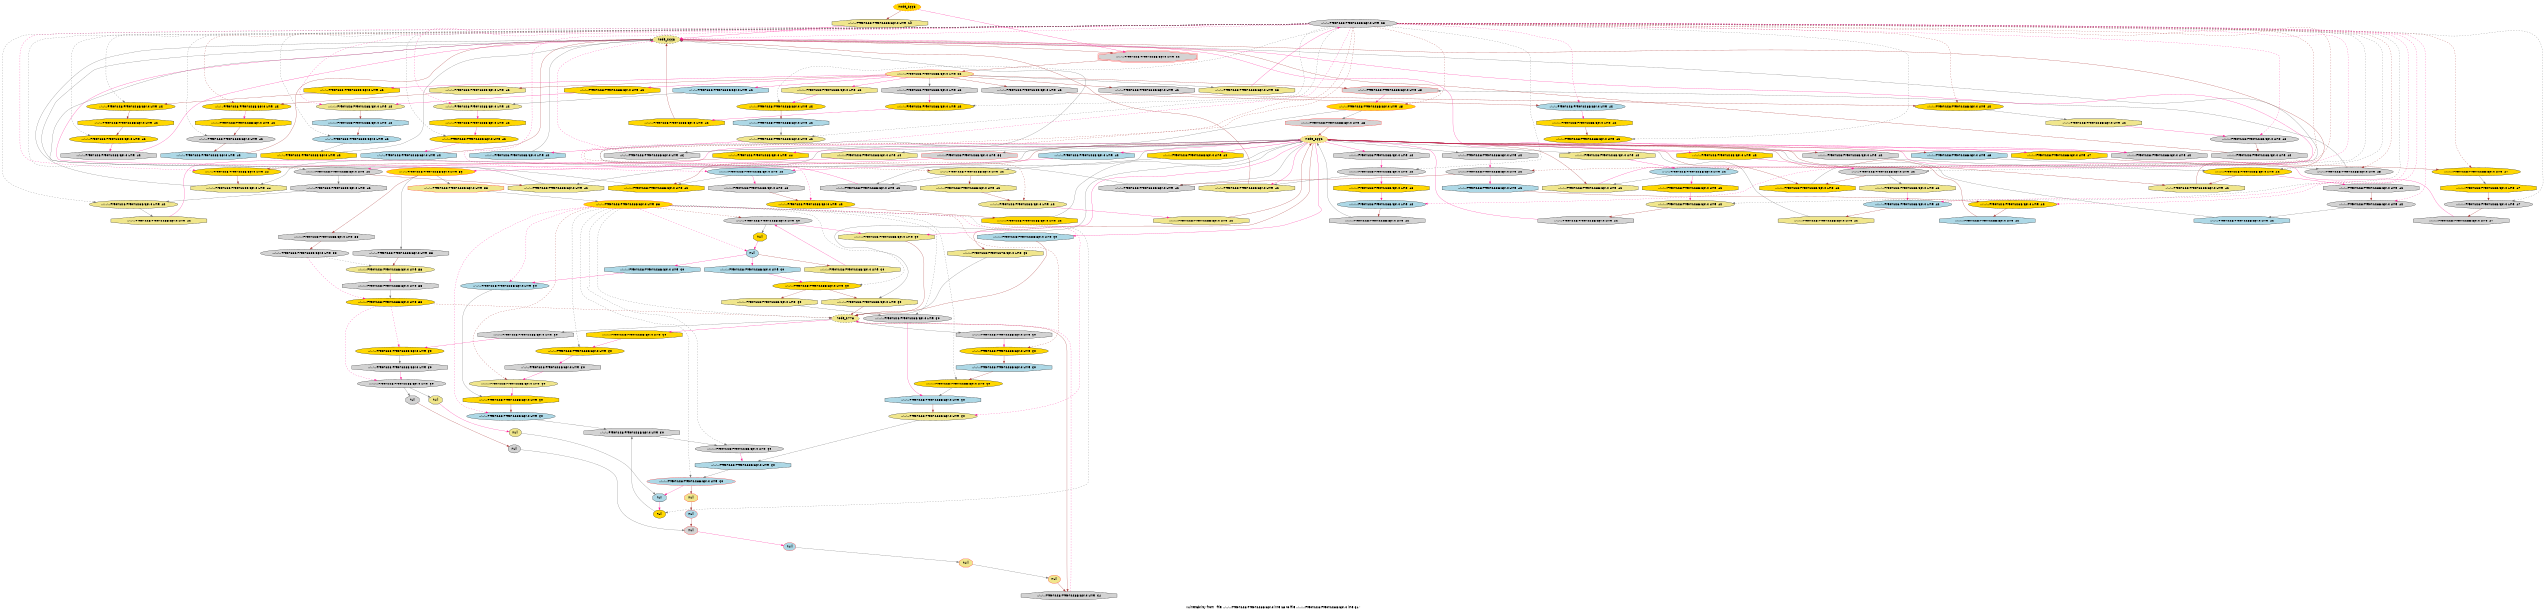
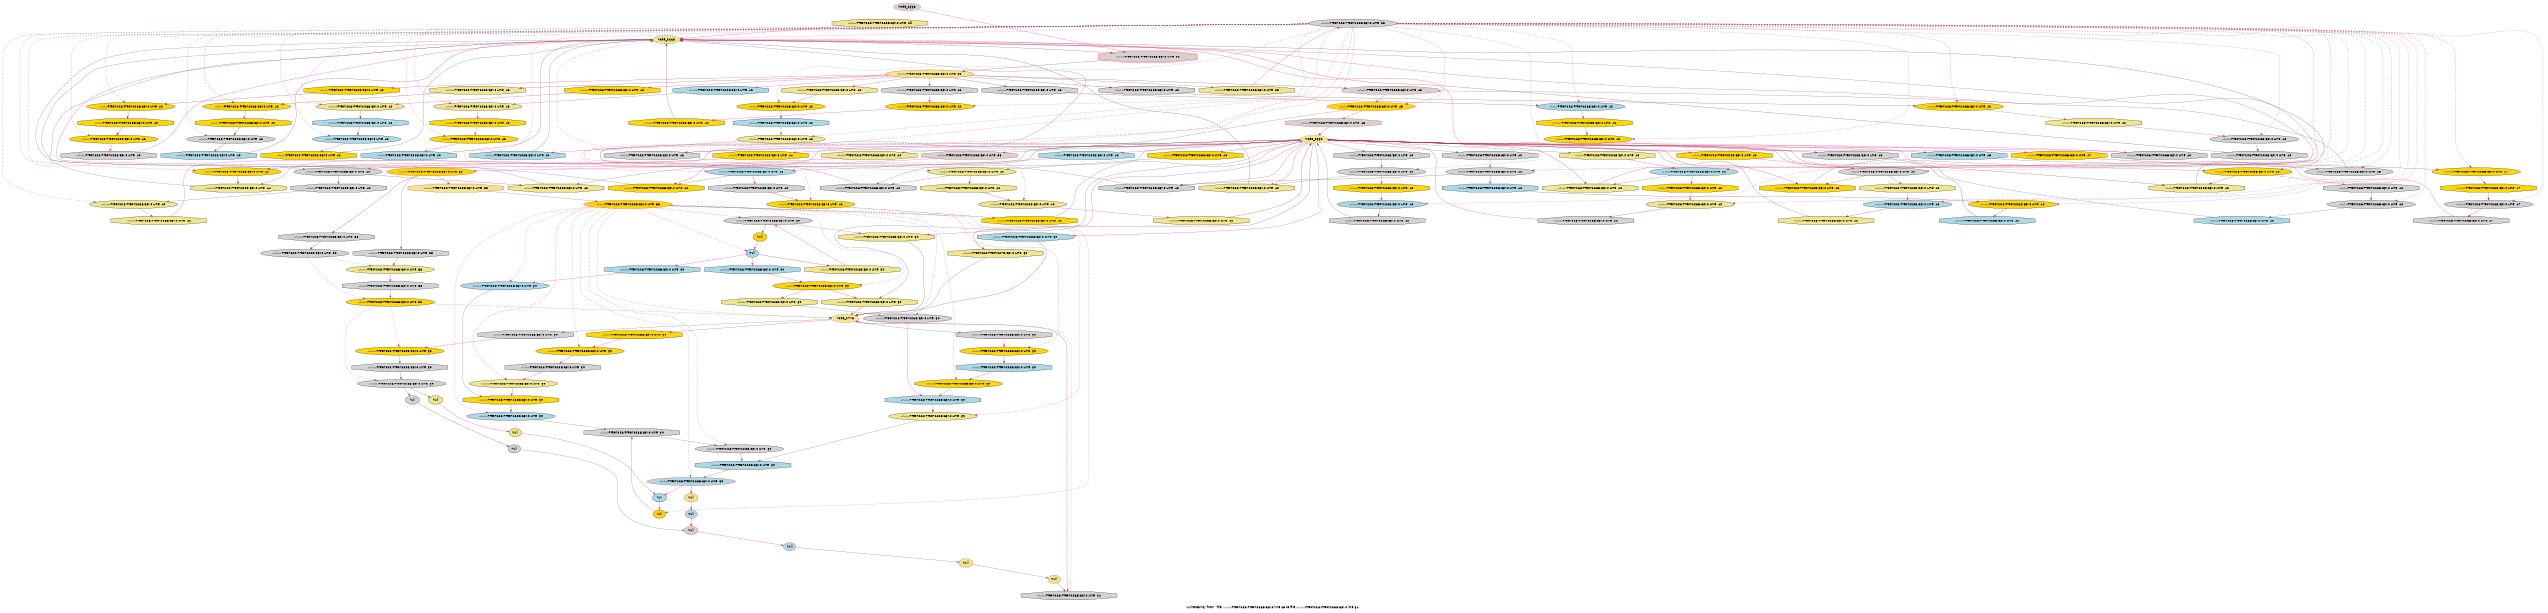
  digraph {
    fontname="DejaVu Sans"
    label="Vulnerability from  'file ../../../Preon128/Preon128B/api.c line 15 to file ../../../Preon128/Preon128B/api.c line 64 ' "
    node [fillcolor=lightgrey fontname="DejaVu Sans" shape=octagon style="solid,filled"]
    edge [color=deeppink fontname="DejaVu Sans"]
    n1 [label="../../../Preon128/Preon128B/api.c Line  23" shape=ellipse]
    node_2663 [fillcolor=khaki shape=ellipse style="dashed,filled"]
    n3 [fillcolor=gold label="../../../Preon128/Preon128B/api.c Line  47" shape=ellipse]
    n4 [fillcolor=khaki label="../../../Preon128/Preon128B/api.c Line  42" shape=ellipse]
    n5 [fillcolor=khaki label="../../../Preon128/Preon128B/api.c Line  42" shape=ellipse]
    n6 [fillcolor=khaki label="../../../Preon128/Preon128B/api.c Line  42" shape=ellipse]
    n7 [fillcolor=khaki label="../../../Preon128/Preon128B/api.c Line  42" shape=ellipse]
    n8 [fillcolor=gold label="../../../Preon128/Preon128B/api.c Line  42" shape=ellipse]
    n9 [fillcolor=gold label="../../../Preon128/Preon128B/api.c Line  42" shape=ellipse]
    n10 [fillcolor=lightblue label="../../../Preon128/Preon128B/api.c Line  42" shape=ellipse]
    n11 [fillcolor=gold label="../../../Preon128/Preon128B/api.c Line  44" shape=ellipse]
    n12 [fillcolor=lightblue label="../../../Preon128/Preon128B/api.c Line  42" shape=ellipse]
    n13 [fillcolor=lightblue label="../../../Preon128/Preon128B/api.c Line  42" shape=ellipse]
    n14 [fillcolor=gold label="../../../Preon128/Preon128B/api.c Line  42" shape=ellipse]
    n15 [label="../../../Preon128/Preon128B/api.c Line  42" shape=ellipse]
    n16 [fillcolor=gold label="../../../Preon128/Preon128B/api.c Line  42" shape=ellipse]
    n17 [label="../../../Preon128/Preon128B/api.c Line  42" shape=ellipse]
    n18 [fillcolor=lightblue label="../../../Preon128/Preon128B/api.c Line  42" shape=ellipse]
    n19 [fillcolor=khaki label="../../../Preon128/Preon128B/api.c Line  42" shape=ellipse]
    n20 [fillcolor=gold label="../../../Preon128/Preon128B/api.c Line  42" shape=ellipse]
    n21 [color=red fillcolor=gold label="../../../Preon128/Preon128B/api.c Line  45" shape=ellipse]
    n22 [fillcolor=gold label="../../../Preon128/Preon128B/api.c Line  42" shape=ellipse]
    n23 [label="../../../Preon128/Preon128B/api.c Line  42" shape=ellipse]
    n24 [label="../../../Preon128/Preon128B/api.c Line  42" shape=ellipse]
    n25 [fillcolor=khaki label="../../../Preon128/Preon128B/api.c Line  42" shape=ellipse]
    n26 [label="../../../Preon128/Preon128B/api.c Line  47" shape=ellipse]
    n27 [fillcolor=gold label="../../../Preon128/Preon128B/api.c Line  42" shape=ellipse]
    n28 [label="../../../Preon128/Preon128B/api.c Line  45" shape=ellipse]
    n29 [label="../../../Preon128/Preon128B/api.c Line  42" shape=ellipse]
    n30 [fillcolor=gold label="../../../Preon128/Preon128B/api.c Line  42" shape=ellipse]
    n31 [fillcolor=gold label="../../../Preon128/Preon128B/api.c Line  42" shape=ellipse]
    n32 [label="../../../Preon128/Preon128B/api.c Line  42" shape=ellipse]
    n33 [fillcolor=khaki label="../../../Preon128/Preon128B/api.c Line  42" shape=ellipse]
    n34 [fillcolor=lightblue label="../../../Preon128/Preon128B/api.c Line  42" shape=ellipse]
    n35 [fillcolor=lightblue label="../../../Preon128/Preon128B/api.c Line  42" shape=ellipse]
    n36 [fillcolor=gold label="../../../Preon128/Preon128B/api.c Line  42" shape=ellipse]
    n37 [label="../../../Preon128/Preon128B/api.c Line  42" shape=ellipse]
    n38 [fillcolor=gold label="../../../Preon128/Preon128B/api.c Line  42" shape=ellipse]
    n39 [color=red label="../../../Preon128/Preon128B/api.c Line  22" shape=doubleoctagon]
    n40 [fillcolor=gold label="../../../Preon128/Preon128B/api.c Line  47"]
    n41 [fillcolor=lightblue label="../../../Preon128/Preon128B/api.c Line  42"]
    n42 [fillcolor=khaki label="../../../Preon128/Preon128B/api.c Line  42"]
    n43 [label="../../../Preon128/Preon128B/api.c Line  42"]
    n44 [fillcolor=khaki label="../../../Preon128/Preon128B/api.c Line  42"]
    n45 [label="../../../Preon128/Preon128B/api.c Line  42"]
    n46 [fillcolor=gold label="../../../Preon128/Preon128B/api.c Line  42"]
    n47 [label="../../../Preon128/Preon128B/api.c Line  42"]
    n48 [fillcolor=khaki label="../../../Preon128/Preon128B/api.c Line  44"]
    n49 [fillcolor=gold label="../../../Preon128/Preon128B/api.c Line  42"]
    n50 [label="../../../Preon128/Preon128B/api.c Line  42"]
    n51 [fillcolor=gold label="../../../Preon128/Preon128B/api.c Line  42"]
    n52 [label="../../../Preon128/Preon128B/api.c Line  42"]
    n53 [fillcolor=khaki label="../../../Preon128/Preon128B/api.c Line  42"]
    n54 [fillcolor=gold label="../../../Preon128/Preon128B/api.c Line  42"]
    n55 [fillcolor=khaki label="../../../Preon128/Preon128B/api.c Line  42"]
    n56 [label="../../../Preon128/Preon128B/api.c Line  42"]
    n57 [fillcolor=gold label="../../../Preon128/Preon128B/api.c Line  42"]
    n58 [fillcolor=khaki label="../../../Preon128/Preon128B/api.c Line  42"]
    n59 [fillcolor=khaki label="../../../Preon128/Preon128B/api.c Line  42"]
    n60 [label="../../../Preon128/Preon128B/api.c Line  42"]
    n61 [fillcolor=khaki label="../../../Preon128/Preon128B/api.c Line  42"]
    n62 [fillcolor=gold label="../../../Preon128/Preon128B/api.c Line  42"]
    n63 [label="../../../Preon128/Preon128B/api.c Line  46"]
    n64 [color=red label="../../../Preon128/Preon128B/api.c Line  45"]
    n65 [fillcolor=lightblue label="../../../Preon128/Preon128B/api.c Line  42"]
    n66 [label="../../../Preon128/Preon128B/api.c Line  42"]
    n67 [fillcolor=lightblue label="../../../Preon128/Preon128B/api.c Line  42"]
    n68 [fillcolor=lightblue label="../../../Preon128/Preon128B/api.c Line  42"]
    n69 [fillcolor=gold label="../../../Preon128/Preon128B/api.c Line  42"]
    n70 [label="../../../Preon128/Preon128B/api.c Line  47"]
    n71 [fillcolor=gold label="../../../Preon128/Preon128B/api.c Line  42"]
    n72 [color=red label="../../../Preon128/Preon128B/api.c Line  45"]
    n73 [fillcolor=lightblue label="../../../Preon128/Preon128B/api.c Line  42"]
    n74 [fillcolor=lightblue label="../../../Preon128/Preon128B/api.c Line  42"]
    n75 [fillcolor=khaki label="../../../Preon128/Preon128B/api.c Line  42"]
    n76 [label="../../../Preon128/Preon128B/api.c Line  42"]
    n77 [fillcolor=lightblue label="../../../Preon128/Preon128B/api.c Line  42"]
    n78 [fillcolor=khaki label="../../../Preon128/Preon128B/api.c Line  42"]
    n79 [fillcolor=gold label="../../../Preon128/Preon128B/api.c Line  42"]
    n80 [fillcolor=gold label="../../../Preon128/Preon128B/api.c Line  42"]
    n81 [fillcolor=lightblue label="../../../Preon128/Preon128B/api.c Line  42"]
    n82 [fillcolor=khaki label="../../../Preon128/Preon128B/api.c Line  42"]
    n83 [label="../../../Preon128/Preon128B/api.c Line  42"]
    n84 [fillcolor=gold label="../../../Preon128/Preon128B/api.c Line  42"]
    n85 [color=red fillcolor=khaki label="../../../Preon128/Preon128B/api.c Line  22" shape=ellipse]
    node_2662 [color=red fillcolor=khaki shape=ellipse style="dashed,filled"]
    n87 [fillcolor=gold label="../../../Preon128/Preon128B/api.c Line  42"]
    n88 [label="../../../Preon128/Preon128B/api.c Line  42"]
    n89 [fillcolor=gold label="../../../Preon128/Preon128B/api.c Line  42"]
    n90 [fillcolor=khaki label="../../../Preon128/Preon128B/api.c Line  42"]
    n91 [fillcolor=lightblue label="../../../Preon128/Preon128B/api.c Line  42"]
    n92 [fillcolor=khaki label="../../../Preon128/Preon128B/api.c Line  42"]
    n93 [fillcolor=khaki label="../../../Preon128/Preon128B/api.c Line  23"]
    n94 [label="../../../Preon128/Preon128B/api.c Line  42"]
    n95 [label="../../../Preon128/Preon128B/api.c Line  42"]
-   node_2665 [color=red fillcolor=gold shape=ellipse style="dashed,filled"]
+   node_2665 [color=red shape=ellipse style="dashed,filled"]
    n97 [fillcolor=khaki label="../../../Preon128/Preon128B/api.c Line  19"]
    n98 [fillcolor=gold label="../../../Preon128/Preon128B/api.c Line  47"]
    n99 [fillcolor=gold label="../../../Preon128/Preon128B/api.c Line  42"]
    n100 [fillcolor=khaki label="../../../Preon128/Preon127B/api.c Line  62"]
    n101 [fillcolor=lightblue label="../../../Preon128/Preon128B/api.c Line  42"]
    n102 [label="../../../Preon128/Preon128B/api.c Line  42"]
    n103 [label="../../../Preon128/Preon128B/api.c Line  42"]
    n104 [fillcolor=khaki label="../../../Preon128/Preon128B/api.c Line  60"]
    n105 [fillcolor=gold label="../../../Preon128/Preon128B/api.c Line  42"]
    n106 [fillcolor=gold label="../../../Preon128/Preon128B/api.c Line  44"]
    n107 [fillcolor=lightblue label="../../../Preon128/Preon128B/api.c Line  45"]
    n108 [label="../../../Preon128/Preon128B/api.c Line  42"]
    n109 [fillcolor=lightblue label="../../../Preon128/Preon128B/api.c Line  60"]
    n110 [fillcolor=khaki label="../../../Preon128/Preon128B/api.c Line  60"]
    n111 [fillcolor=khaki label="../../../Preon128/Preon128B/api.c Line  42"]
    n112 [fillcolor=khaki label="../../../Preon128/Preon128B/api.c Line  42"]
    n113 [color=red label="../../../Preon128/Preon128B/api.c Line  56"]
    node_2778 [fillcolor=khaki shape=ellipse style="dashed,filled"]
    n115 [color=red fillcolor=gold label="../../../Preon128/Preon128B/api.c Line  56" shape=ellipse]
    n116 [label="../../../Preon128/Preon128B/api.c Line  64"]
    n117 [fillcolor=gold label="../../../Preon128/Preon128B/api.c Line  60"]
    n118 [label="../../../Preon128/Preon128B/api.c Line  60"]
    n119 [label="../../../Preon128/Preon128B/api.c Line  60"]
    n120 [label="../../../Preon128/Preon128B/api.c Line  58"]
    n121 [label="../../../Preon128/Preon128B/api.c Line  58"]
    n122 [color=red fillcolor=khaki label="../../../Preon128/Preon128B/api.c Line  58"]
    n123 [fillcolor=khaki label=null shape=ellipse]
    n124 [fillcolor=lightblue label=null]
    n125 [fillcolor=gold label=null shape=ellipse]
    n126 [label="../../../Preon128/Preon128B/api.c Line  60"]
    n127 [fillcolor=khaki label=null]
    n128 [color=red fillcolor=khaki label=null]
    n129 [color=red fillcolor=khaki label=null shape=ellipse]
    n130 [fillcolor=gold label="../../../Preon128/Preon128B/api.c Line  60" shape=ellipse]
    n131 [fillcolor=gold label="../../../Preon128/Preon128B/api.c Line  60" shape=ellipse]
    n132 [fillcolor=gold label="../../../Preon128/Preon128B/api.c Line  60" shape=ellipse]
    n133 [label="../../../Preon128/Preon128B/api.c Line  58" shape=ellipse]
    n134 [fillcolor=khaki label="../../../Preon128/Preon128B/api.c Line  58" shape=ellipse]
    n135 [fillcolor=gold label="../../../Preon128/Preon128B/api.c Line  58" shape=ellipse]
    n136 [label="../../../Preon128/Preon128B/api.c Line  58"]
    n137 [label="../../../Preon128/Preon128B/api.c Line  60" shape=ellipse]
    n138 [label=null]
    n139 [label="../../../Preon128/Preon128B/api.c Line  60"]
    n140 [fillcolor=khaki label="../../../Preon128/Preon128B/api.c Line  60"]
    n141 [label="../../../Preon128/Preon128B/api.c Line  60" shape=ellipse]
    n142 [fillcolor=gold label=null]
    n143 [fillcolor=lightblue label=null shape=ellipse]
    n144 [fillcolor=lightblue label="../../../Preon128/Preon128B/api.c Line  60"]
    n145 [fillcolor=lightblue label="../../../Preon128/Preon128B/api.c Line  60"]
    n146 [fillcolor=gold label="../../../Preon128/Preon128B/api.c Line  60" shape=ellipse]
    n147 [fillcolor=lightblue label="../../../Preon128/Preon128B/api.c Line  60" shape=ellipse]
    n148 [fillcolor=khaki label="../../../Preon128/Preon128B/api.c Line  60"]
    n149 [fillcolor=gold label="../../../Preon128/Preon128B/api.c Line  60"]
    n150 [label="../../../Preon128/Preon128B/api.c Line  60" shape=ellipse]
    n151 [fillcolor=lightblue label="../../../Preon128/Preon128B/api.c Line  60"]
    n152 [fillcolor=khaki label="../../../Preon128/Preon128B/api.c Line  60" shape=ellipse]
    n153 [fillcolor=lightblue label="../../../Preon128/Preon128B/api.c Line  60"]
    n154 [label="../../../Preon128/Preon128B/api.c Line  60"]
    n155 [fillcolor=khaki label="../../../Preon128/Preon128B/api.c Line  60" shape=ellipse]
    n156 [fillcolor=lightblue label="../../../Preon128/Preon128B/api.c Line  60" shape=ellipse]
    n157 [label="../../../Preon128/Preon128B/api.c Line  60" shape=ellipse]
    n158 [color=red fillcolor=lightblue label="../../../Preon128/Preon128B/api.c Line  60" shape=ellipse]
    n159 [color=red fillcolor=khaki label=null]
    n160 [color=red fillcolor=gold label="../../../Preon128/Preon128B/api.c Line  58" shape=ellipse]
    n161 [fillcolor=gold label="../../../Preon128/Preon128B/api.c Line  60" shape=ellipse]
    n162 [fillcolor=lightblue label="../../../Preon128/Preon128B/api.c Line  60"]
    n163 [color=red fillcolor=lightblue label=null shape=ellipse]
    n164 [label=null shape=ellipse]
    n165 [color=red label=null]
    n166 [color=red fillcolor=lightblue label=null shape=ellipse]
    n1 -> node_2663 [style=dashed]
    n1 -> n3 [color=brown style=dashed]
    n1 -> n4 [style=dashed]
    n1 -> n5 [color=brown style=dashed]
    n1 -> n6 [color=gray40 style=dashed]
    n1 -> n7 [color=gray40 style=dashed]
    n1 -> n8 [color=gray40 style=dashed]
    n1 -> n9 [style=dashed]
    n1 -> n10 [style=dashed]
    n1 -> n11 [style=dashed]
    n1 -> n12 [style=dashed]
    n1 -> n13 [style=dashed]
    n1 -> n14 [color=gray40 style=dashed]
    n1 -> n15 [color=gray40 style=dashed]
    n1 -> n16 [color=gray40 style=dashed]
    n1 -> n17 [color=gray40 style=dashed]
    n1 -> n18 [style=dashed]
    n1 -> n19 [color=brown style=dashed]
    n1 -> n20 [color=gray40 style=dashed]
    n1 -> n21 [color=brown style=dashed]
    n1 -> n22 [color=gray40 style=dashed]
    n1 -> n23 [color=brown style=dashed]
    n1 -> n24 [style=dashed]
    n1 -> n25 [style=dashed]
    n1 -> n26 [color=gray40 style=dashed]
    n1 -> n27 [color=brown style=dashed]
    n1 -> n28 [color=brown style=dashed]
    n1 -> n29 [color=gray40 style=dashed]
    n1 -> n30 [color=gray40 style=dashed]
    n1 -> n31 [color=brown style=dashed]
    n1 -> n32 [style=dashed]
    n1 -> n33 [color=gray40 style=dashed]
    n1 -> n34 [color=brown style=dashed]
    n1 -> n35 [color=gray40 style=dashed]
    n1 -> n36 [style=dashed]
    n1 -> n37 [color=gray40 style=dashed]
    n1 -> n38 [color=gray40 style=dashed]
    node_2663 -> n39 [color=brown]
    n3 -> n40 [color=gray40]
    n4 -> n41 [color=brown]
    n5 -> n42
    n6 -> n43 [color=brown]
    n7 -> n44 [color=gray40]
    n8 -> n45
    n9 -> n46 [color=brown]
    n10 -> n47 [color=brown]
    n11 -> n48 [color=brown]
    n12 -> n49 [color=gray40]
    n12 -> n50
    n13 -> n51
    n14 -> n52
    n15 -> n53 [color=gray40]
    n15 -> n54
    n16 -> n55 [color=brown]
    n16 -> n56
    n17 -> n57 [color=brown]
    n17 -> n58 [color=gray40]
    n18 -> n59 [color=brown]
    n19 -> n60 [color=gray40]
    n19 -> n61 [color=brown]
    n20 -> n62 [color=brown]
    n21 -> n63 [color=gray40]
    n21 -> n64 [color=gray40]
    n22 -> n65
    n23 -> n66 [color=brown]
    n23 -> n67
    n24 -> n68 [color=gray40]
    n25 -> n69
    n26 -> n70 [color=brown]
    n27 -> n71
    n28 -> n72 [color=gray40]
    n29 -> n73 [color=brown]
    n30 -> n74 [color=brown]
    n31 -> n75 [color=gray40]
    n32 -> n76 [color=brown]
    n33 -> n77
    n34 -> n78 [color=gray40]
    n34 -> n79
    n35 -> n80 [color=gray40]
    n36 -> n81 [color=brown]
    n37 -> n82 [color=brown]
    n37 -> n83 [color=gray40]
    n38 -> n84
    n39 -> n85 [color=brown]
    n40 -> n26 [color=brown]
    n41 -> n35 [color=brown]
    n42 -> node_2662 [color=brown]
    n43 -> node_2662
    n44 -> node_2662
    n45 -> node_2663
    n46 -> node_2662 [color=gray40]
    n47 -> node_2662 [color=gray40]
    n48 -> node_2663 [color=gray40]
    n49 -> node_2663 [color=gray40]
    n50 -> n9 [color=brown]
    n51 -> n14 [color=brown]
    n52 -> node_2663
    n53 -> node_2663 [color=brown]
    n54 -> n10
    n55 -> node_2663 [color=brown]
    n56 -> n24 [color=brown]
    n57 -> node_2663 [color=gray40]
    n58 -> n18
    n59 -> node_2662 [color=gray40]
    n60 -> node_2663
    n61 -> n5 [color=brown]
    n62 -> n8 [color=brown]
    n63 -> node_2663 [style=dashed]
    n64 -> node_2662 [color=brown]
    n65 -> node_2663 [color=brown]
    n66 -> node_2663 [color=gray40]
    n67 -> n36 [color=brown]
    n68 -> node_2662 [color=gray40]
    n69 -> n22
    n70 -> node_2662
    n71 -> n29 [color=brown]
    n72 -> n21
    n73 -> node_2663 [color=brown]
    n74 -> n33 [color=gray40]
    n75 -> n32
    n76 -> node_2663 [color=brown]
    n77 -> node_2663 [color=gray40]
    n78 -> node_2663
    n79 -> n6
    n80 -> node_2663 [color=gray40]
    n81 -> node_2662 [color=brown]
    n82 -> node_2663 [color=gray40]
    n83 -> n7 [color=gray40]
    n84 -> node_2663 [color=brown]
    n85 -> n72 [color=brown]
    n85 -> n87
    n85 -> n88 [color=brown]
    n85 -> n89
    n85 -> n90 [color=brown]
    n85 -> n91
    n85 -> n92
    n85 -> n93 [color=gray40]
    n85 -> n94 [color=brown]
    n85 -> n95 [color=gray40]
    node_2662 -> n48 [color=gray40]
    node_2662 -> n49 [color=brown]
    node_2662 -> n53
    node_2662 -> n55 [color=brown]
    node_2662 -> n57 [color=brown]
    node_2662 -> n60 [color=gray40]
-   node_2662 -> n63 [color=gray40]
+   node_2662 -> n63
    node_2662 -> n66 [color=gray40]
    node_2662 -> n78 [color=brown]
    node_2662 -> n82 [color=gray40]
    node_2662 -> n98
    node_2662 -> n99
    node_2662 -> n100 [color=brown]
    node_2662 -> n101
    node_2662 -> n102
    node_2662 -> n103 [color=brown]
    node_2662 -> n104 [color=gray40]
    node_2662 -> n105
    node_2662 -> n106
    node_2662 -> n107 [color=brown]
    node_2662 -> n108 [color=gray40]
    node_2662 -> n109
    node_2662 -> n110
    node_2662 -> n111 [color=gray40]
    node_2662 -> n112 [color=gray40]
    node_2662 -> n113 [color=gray40]
    n87 -> n4
    n88 -> n13 [color=brown]
    n89 -> n20 [color=brown]
    n90 -> n27 [color=brown]
    n91 -> n25 [color=gray40]
    n92 -> n30
    n93 -> n1
    n94 -> n31 [color=brown]
    n95 -> n38
    node_2665 -> n39
-   node_2665 -> n97 [color=brown]
    n97 -> node_2663
    n98 -> n3 [color=brown]
    n99 -> n19 [color=gray40]
    n100 -> node_2778 [color=gray40]
    n101 -> n12
    n102 -> n15
    n103 -> n16 [color=gray40]
    n104 -> node_2778 [color=brown]
    n105 -> n17
    n106 -> n11 [color=brown]
    n107 -> n28 [color=gray40]
    n108 -> n23
    n109 -> node_2778 [color=brown]
    n110 -> node_2778 [color=brown]
    n111 -> n34
    n112 -> n37
    n113 -> n115
    node_2778 -> n116 [color=brown]
    node_2778 -> n117
    node_2778 -> n118 [color=gray40]
    node_2778 -> n119 [color=gray40]
    n115 -> n120 [color=brown]
    n115 -> n121 [color=gray40]
    n115 -> n122 [color=gray40]
    n116 -> node_2778 [style=dashed]
    n117 -> n130
    n118 -> n131
    n119 -> n132
    n120 -> n133 [color=brown]
    n121 -> n134 [color=brown]
    n122 -> n160 [color=gray40]
    n123 -> n124 [color=gray40]
    n124 -> n125
    n125 -> n126 [color=gray40]
    n126 -> n157 [color=gray40]
    n127 -> n123
    n128 -> n129 [color=gray40]
    n129 -> n116 [color=brown]
    n130 -> n154
    n131 -> n162 [color=brown]
    n132 -> n139 [color=gray40]
    n133 -> n134 [color=gray40 style=dashed]
    n133 -> n135 [style=dashed]
    n134 -> n136
    n135 -> node_2778 [color=brown style=dashed]
    n135 -> n132 [style=dashed]
    n135 -> n137 [style=dashed]
    n136 -> n135 [color=gray40]
    n137 -> n127 [color=gray40]
    n137 -> n138 [color=gray40]
    n138 -> n164 [color=brown]
    n139 -> n137
    n140 -> n141
    n141 -> n110
    n141 -> n142 [color=gray40]
    n142 -> n143
    n143 -> n140 [color=brown]
    n143 -> n144
    n143 -> n145
    n144 -> n146
    n145 -> n147
    n146 -> n104 [color=brown]
    n146 -> n148 [color=brown]
    n147 -> n149 [color=gray40]
    n148 -> n150 [color=gray40]
    n149 -> n156 [color=brown]
    n150 -> n151
    n151 -> n152 [color=brown]
    n152 -> n153 [color=gray40]
    n153 -> n158 [color=gray40]
    n154 -> n155
    n155 -> n149
    n156 -> n126 [color=gray40]
    n157 -> n153
    n158 -> n124
    n158 -> n159 [color=brown]
    n159 -> n163 [color=brown]
    n160 -> node_2778 [color=gray40 style=dashed]
    n160 -> n125 [color=gray40 style=dashed]
    n160 -> n130 [color=gray40 style=dashed]
    n160 -> n131 [color=brown style=dashed]
    n160 -> n141 [color=brown style=dashed]
    n160 -> n143 [style=dashed]
    n160 -> n146 [color=gray40 style=dashed]
    n160 -> n147 [style=dashed]
    n160 -> n150 [color=gray40 style=dashed]
    n160 -> n152 [style=dashed]
    n160 -> n155 [color=brown style=dashed]
    n160 -> n156 [style=dashed]
    n160 -> n157 [color=gray40 style=dashed]
    n160 -> n158 [color=gray40 style=dashed]
    n160 -> n161 [color=gray40 style=dashed]
    n161 -> n151 [color=gray40]
    n162 -> n161 [color=brown]
    n163 -> n165 [color=brown]
    n164 -> n165 [color=gray40]
    n165 -> n166
    n166 -> n128 [color=gray40]
  }
